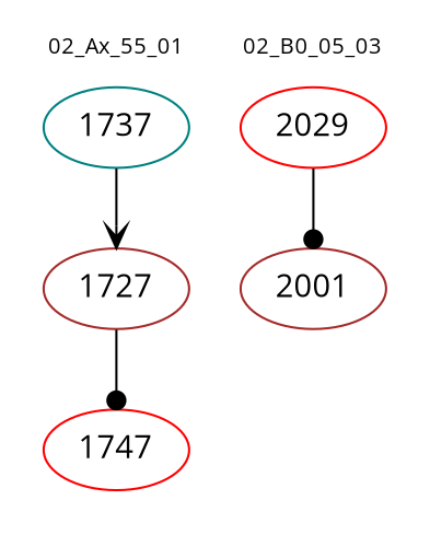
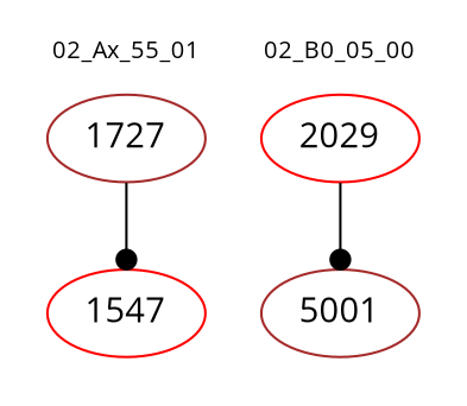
  digraph {
    fontname="Open Sans"
    node [color=brown fontname="Open Sans"]
    edge [arrowhead=dot color=black fontname="Open Sans" style=solid]
-   n1 [color=teal label=1737]
    n2 [label=1727]
-   n3 [color=red label=1747]
+   n3 [color=red label=1547]
    n4 [color=red label=2029]
-   n5 [label=2001]
+   n5 [label=5001]
    subgraph cluster_1 {
      color=white
      fontsize=10
      label="02_Ax_55_01"
-     n1
      n2
      n3
    }
    subgraph cluster_2 {
      color=white
      fontsize=10
-     label="02_B0_05_03"
+     label="02_B0_05_00"
      n4
      n5
    }
-   n1 -> n2 [arrowhead=vee]
    n2 -> n3
    n4 -> n5
  }
